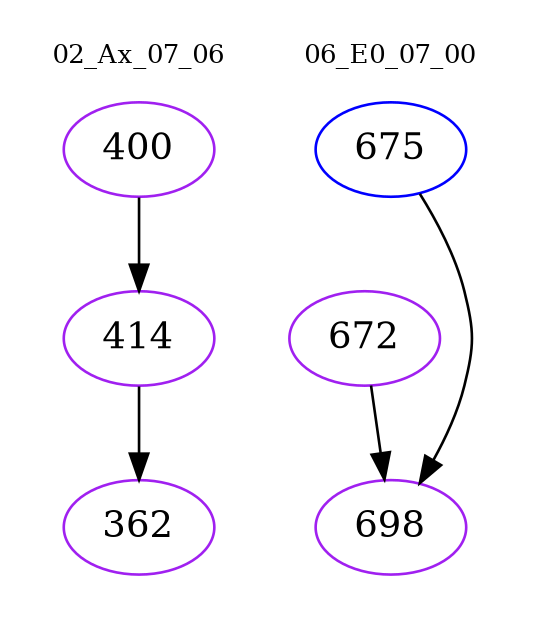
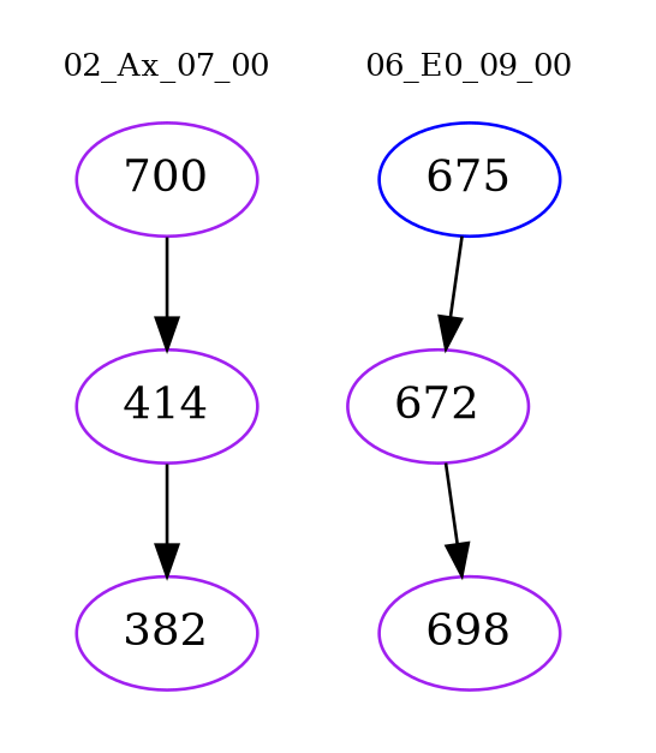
  digraph {
    node [color=purple]
    edge [color=black]
-   n1 [label=400]
+   n1 [label=700]
    n2 [label=414]
-   n3 [label=362]
+   n3 [label=382]
    n4 [color=blue label=675]
    n5 [label=672]
    n6 [label=698]
    subgraph cluster_1 {
      color=white
      fontsize=10
-     label="02_Ax_07_06"
+     label="02_Ax_07_00"
      n1
      n2
      n3
    }
    subgraph cluster_2 {
      color=white
      fontsize=10
-     label="06_E0_07_00"
+     label="06_E0_09_00"
      n4
      n5
      n6
    }
    n1 -> n2
    n2 -> n3
-   n4 -> n6
+   n4 -> n5
    n5 -> n6
  }
